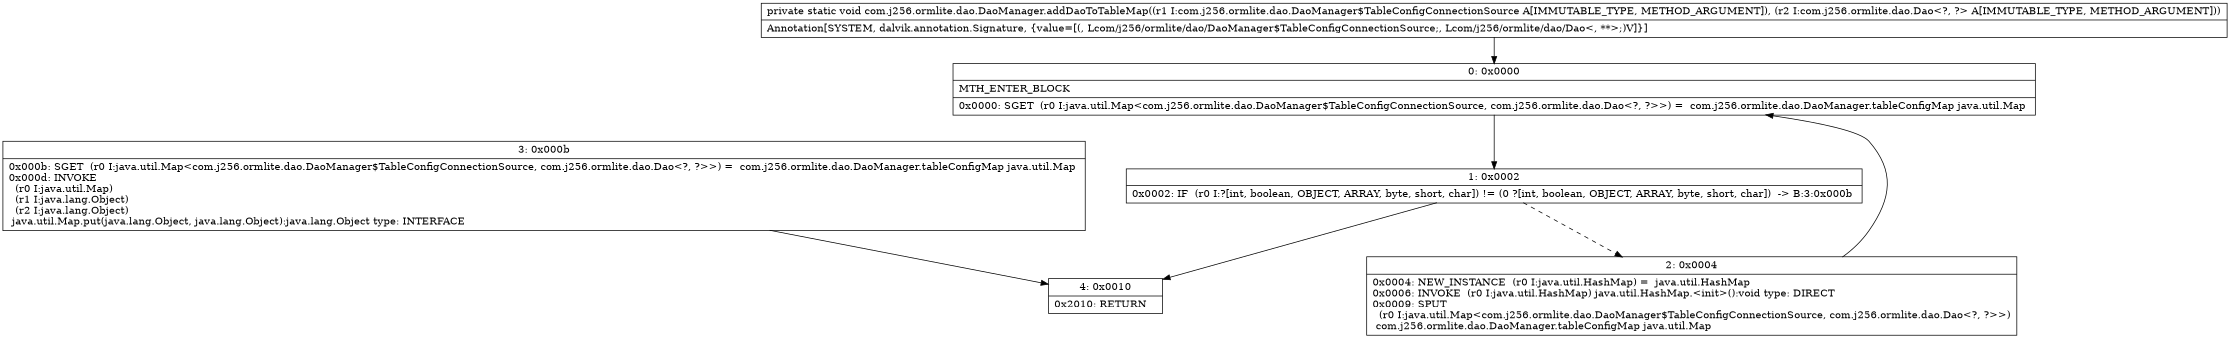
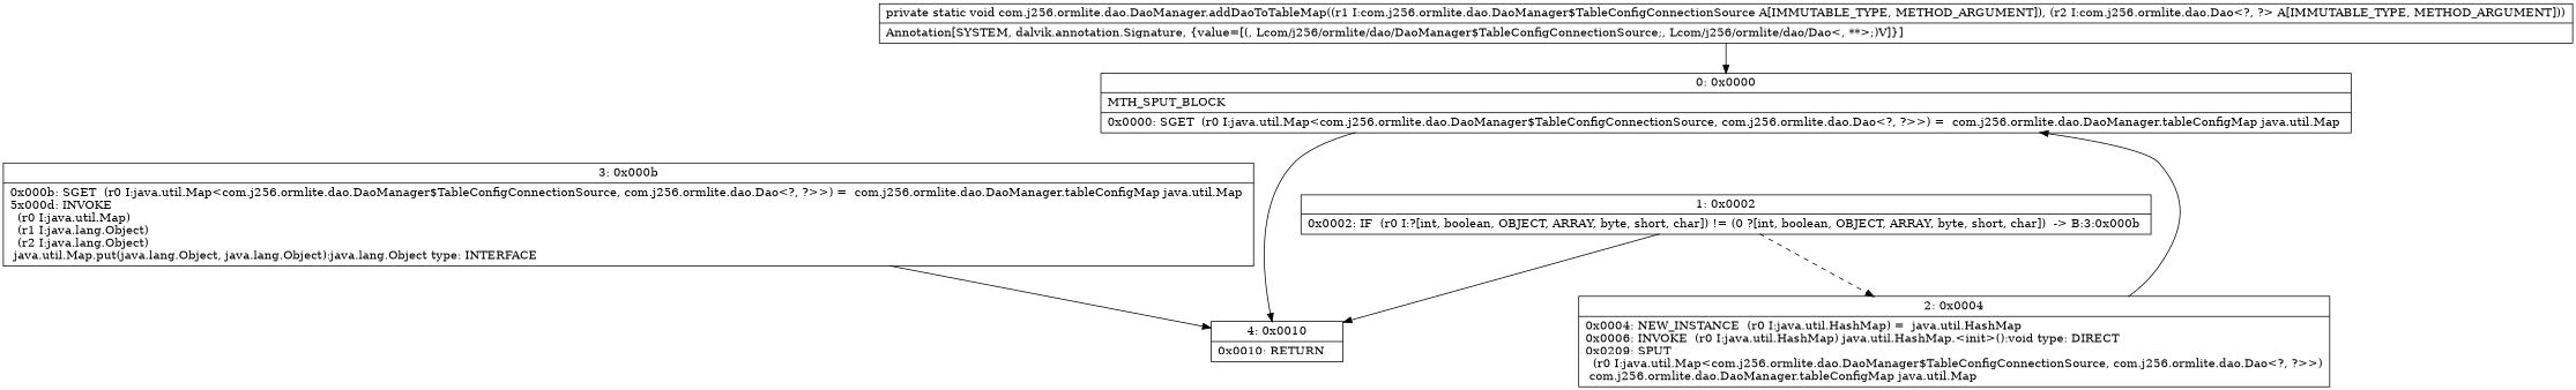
  digraph {
    node [shape=record]
-   n1 [label="{0\:\ 0x0000|MTH_ENTER_BLOCK\l|0x0000: SGET  (r0 I:java.util.Map\<com.j256.ormlite.dao.DaoManager$TableConfigConnectionSource, com.j256.ormlite.dao.Dao\<?, ?\>\>) =  com.j256.ormlite.dao.DaoManager.tableConfigMap java.util.Map \l}"]
+   n1 [label="{0\:\ 0x0000|MTH_SPUT_BLOCK\l|0x0000: SGET  (r0 I:java.util.Map\<com.j256.ormlite.dao.DaoManager$TableConfigConnectionSource, com.j256.ormlite.dao.Dao\<?, ?\>\>) =  com.j256.ormlite.dao.DaoManager.tableConfigMap java.util.Map \l}"]
    n2 [label="{1\:\ 0x0002|0x0002: IF  (r0 I:?[int, boolean, OBJECT, ARRAY, byte, short, char]) != (0 ?[int, boolean, OBJECT, ARRAY, byte, short, char])  \-\> B:3:0x000b \l}"]
-   n3 [label="{2\:\ 0x0004|0x0004: NEW_INSTANCE  (r0 I:java.util.HashMap) =  java.util.HashMap \l0x0006: INVOKE  (r0 I:java.util.HashMap) java.util.HashMap.\<init\>():void type: DIRECT \l0x0009: SPUT  \l  (r0 I:java.util.Map\<com.j256.ormlite.dao.DaoManager$TableConfigConnectionSource, com.j256.ormlite.dao.Dao\<?, ?\>\>)\l com.j256.ormlite.dao.DaoManager.tableConfigMap java.util.Map \l}"]
-   n4 [label="{4\:\ 0x0010|0x2010: RETURN   \l}"]
-   n5 [label="{3\:\ 0x000b|0x000b: SGET  (r0 I:java.util.Map\<com.j256.ormlite.dao.DaoManager$TableConfigConnectionSource, com.j256.ormlite.dao.Dao\<?, ?\>\>) =  com.j256.ormlite.dao.DaoManager.tableConfigMap java.util.Map \l0x000d: INVOKE  \l  (r0 I:java.util.Map)\l  (r1 I:java.lang.Object)\l  (r2 I:java.lang.Object)\l java.util.Map.put(java.lang.Object, java.lang.Object):java.lang.Object type: INTERFACE \l}"]
+   n3 [label="{2\:\ 0x0004|0x0004: NEW_INSTANCE  (r0 I:java.util.HashMap) =  java.util.HashMap \l0x0006: INVOKE  (r0 I:java.util.HashMap) java.util.HashMap.\<init\>():void type: DIRECT \l0x0209: SPUT  \l  (r0 I:java.util.Map\<com.j256.ormlite.dao.DaoManager$TableConfigConnectionSource, com.j256.ormlite.dao.Dao\<?, ?\>\>)\l com.j256.ormlite.dao.DaoManager.tableConfigMap java.util.Map \l}"]
+   n4 [label="{4\:\ 0x0010|0x0010: RETURN   \l}"]
+   n5 [label="{3\:\ 0x000b|0x000b: SGET  (r0 I:java.util.Map\<com.j256.ormlite.dao.DaoManager$TableConfigConnectionSource, com.j256.ormlite.dao.Dao\<?, ?\>\>) =  com.j256.ormlite.dao.DaoManager.tableConfigMap java.util.Map \l5x000d: INVOKE  \l  (r0 I:java.util.Map)\l  (r1 I:java.lang.Object)\l  (r2 I:java.lang.Object)\l java.util.Map.put(java.lang.Object, java.lang.Object):java.lang.Object type: INTERFACE \l}"]
    n6 [label="{private static void com.j256.ormlite.dao.DaoManager.addDaoToTableMap((r1 I:com.j256.ormlite.dao.DaoManager$TableConfigConnectionSource A[IMMUTABLE_TYPE, METHOD_ARGUMENT]), (r2 I:com.j256.ormlite.dao.Dao\<?, ?\> A[IMMUTABLE_TYPE, METHOD_ARGUMENT]))  | Annotation[SYSTEM, dalvik.annotation.Signature, \{value=[(, Lcom\/j256\/ormlite\/dao\/DaoManager$TableConfigConnectionSource;, Lcom\/j256\/ormlite\/dao\/Dao\<, **\>;)V]\}]\l}"]
-   n1 -> n2
+   n1 -> n4
    n2 -> n3 [style=dashed]
    n2 -> n4
    n3 -> n1
    n5 -> n4
    n6 -> n1
  }
